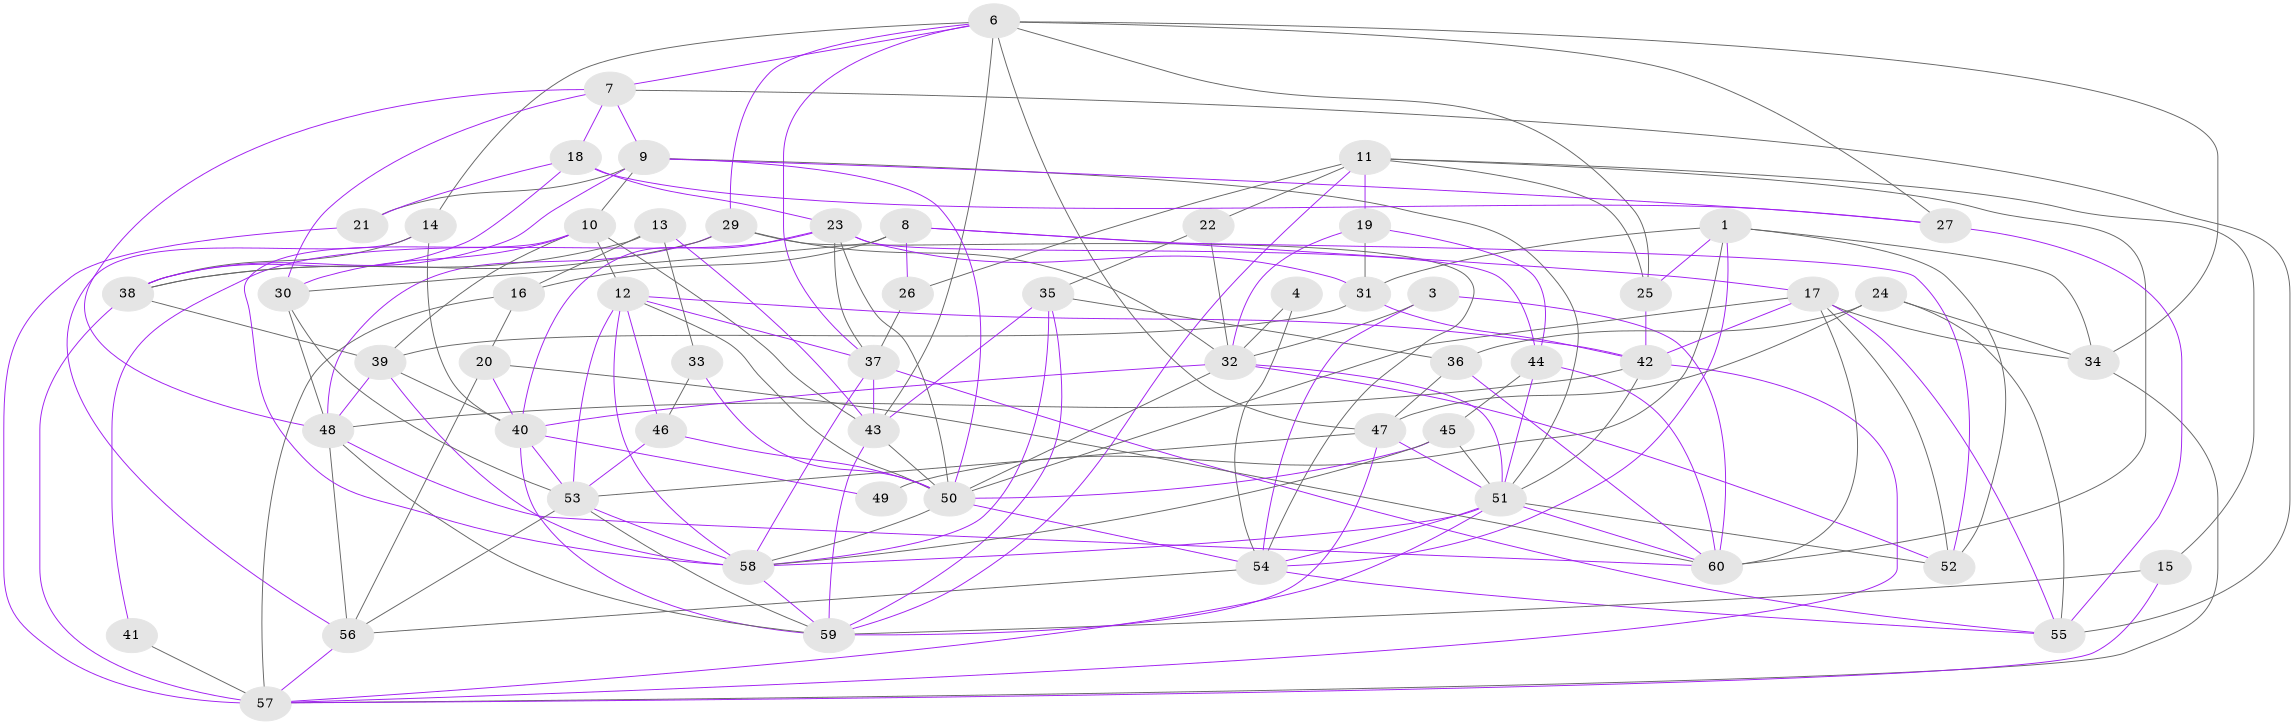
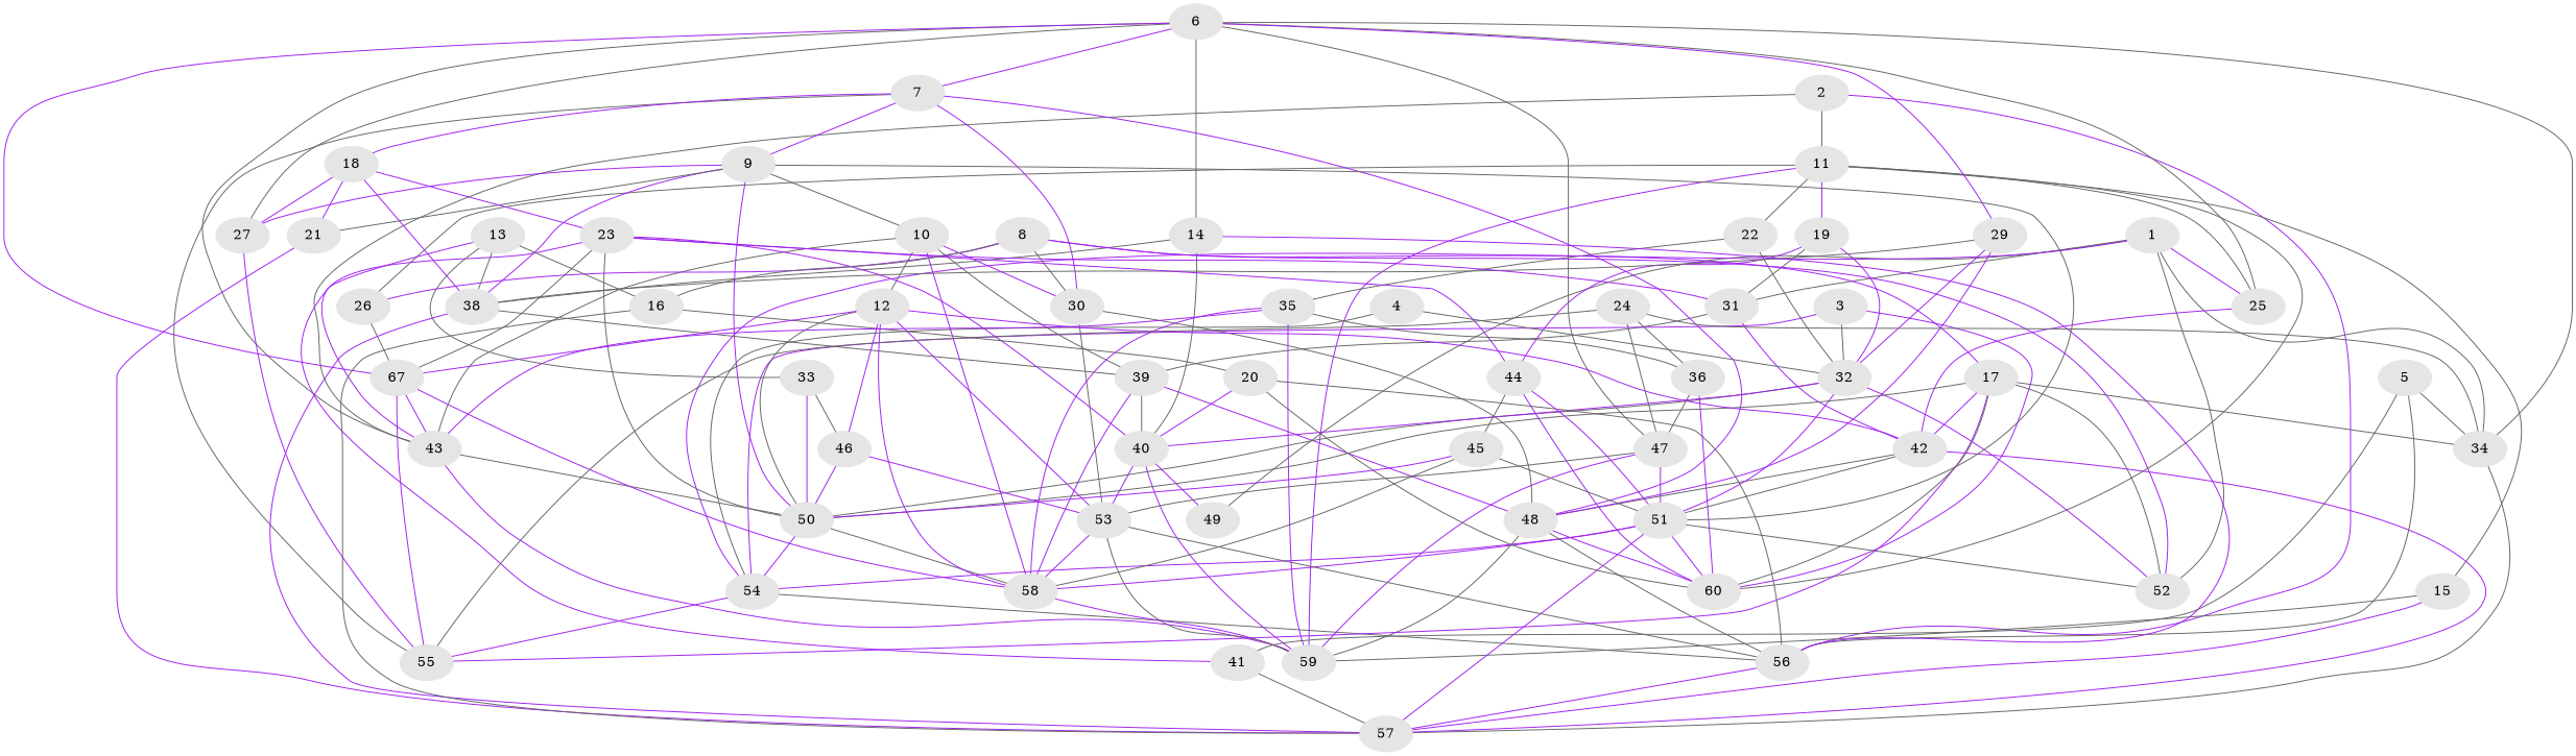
  graph {
    node [color=gray90 style=filled]
    edge [color=purple weight=1.0]
    1
    25
    31
    34
    49
    52
    54
    42
    39
    57
    56
    55
+   2
    11
    43
    60
    26
    15
    19
    22
    59
    50
    3
    32
    51
    40
    4
+   5
    41
    6
    7
    14
    27
    29
-   37
+   37 [label=67]
    47
    9
    18
    30
    48
    38
    58
    53
    10
    21
    23
    8
    16
    17
    20
    12
    46
    44
    35
    13
    33
    45
    36
    24
    1 -- 25
    1 -- 31 [color=gray40]
    1 -- 34 [color=gray40]
    1 -- 49 [color=gray40]
    1 -- 52 [color=gray40]
    1 -- 54
    25 -- 42
    31 -- 42
    31 -- 39 [color=gray40]
    34 -- 57 [color=gray40]
    54 -- 56 [color=gray40]
    54 -- 55
    42 -- 57
    42 -- 51 [color=gray40]
    42 -- 48 [color=gray40]
    39 -- 40 [color=gray40]
    39 -- 48
    39 -- 58
    56 -- 57
+   2 -- 56
+   2 -- 11 [color=gray40]
+   2 -- 43 [color=gray40]
    11 -- 25 [color=gray40]
    11 -- 60 [color=gray40]
    11 -- 26 [color=gray40]
    11 -- 15 [color=gray40]
    11 -- 19
    11 -- 22 [color=gray40]
    11 -- 59
    43 -- 59
    43 -- 50 [color=gray40]
    26 -- 37 [color=gray40]
    15 -- 57
    15 -- 59 [color=gray40]
    19 -- 31 [color=gray40]
    19 -- 32
    19 -- 44
    22 -- 32 [color=gray40]
    22 -- 35 [color=gray40]
    50 -- 54
    50 -- 58 [color=gray40]
    3 -- 54
    3 -- 60
    3 -- 32 [color=gray40]
    32 -- 52
    32 -- 50 [color=gray40]
    32 -- 51
    32 -- 40
    51 -- 52 [color=gray40]
    51 -- 54
    51 -- 57
    51 -- 60
    51 -- 58
    40 -- 49
    40 -- 59
    40 -- 53
    4 -- 54 [color=gray40]
    4 -- 32 [color=gray40]
+   5 -- 34 [color=gray40]
+   5 -- 56 [color=gray40]
+   5 -- 41 [color=gray40]
    41 -- 57 [color=gray40 weight=2.0]
    6 -- 25 [color=gray40]
    6 -- 34 [color=gray40]
    6 -- 43 [color=gray40]
    6 -- 7
    6 -- 14 [color=gray40]
    6 -- 27 [color=gray40]
    6 -- 29
    6 -- 37
    6 -- 47 [color=gray40]
    7 -- 55 [color=gray40]
    7 -- 9
    7 -- 18
    7 -- 30
    7 -- 48
    14 -- 56
    14 -- 40 [color=gray40]
    14 -- 38 [color=gray40]
    27 -- 55
-   29 -- 54 [color=gray40]
-   29 -- 32 [color=gray40]
+   29 -- 32
    29 -- 48
    29 -- 38 [color=gray40]
    37 -- 55
    37 -- 43
    37 -- 58
    47 -- 59
    47 -- 51
    47 -- 53 [color=gray40]
    9 -- 50
    9 -- 51 [color=gray40]
    9 -- 27
    9 -- 38
    9 -- 10 [color=gray40]
    9 -- 21 [color=gray40]
    18 -- 27
    18 -- 38
    18 -- 21
    18 -- 23
    30 -- 48 [color=gray40]
    30 -- 53 [color=gray40]
    48 -- 56 [color=gray40]
    48 -- 60
    48 -- 59 [color=gray40]
    38 -- 39 [color=gray40]
    38 -- 57
    58 -- 59
    53 -- 56 [color=gray40]
    53 -- 59 [color=gray40]
    53 -- 58
    10 -- 39 [color=gray40]
    10 -- 43 [color=gray40]
    10 -- 30
    10 -- 58
    10 -- 12 [color=gray40]
    21 -- 57
    23 -- 31
    23 -- 50 [color=gray40]
    23 -- 40
    23 -- 41
    23 -- 37 [color=gray40]
    23 -- 44
    8 -- 52
    8 -- 26
    8 -- 30 [color=gray40]
    8 -- 16 [color=gray40]
    8 -- 17
    16 -- 57 [color=gray40]
    16 -- 20 [color=gray40]
    17 -- 34 [color=gray40]
    17 -- 52 [color=gray40]
    17 -- 42
    17 -- 55
    17 -- 60 [color=gray40]
    17 -- 50 [color=gray40]
    20 -- 56 [color=gray40]
    20 -- 60 [color=gray40]
    20 -- 40
    12 -- 42
    12 -- 50 [color=gray40]
    12 -- 37
    12 -- 58
    12 -- 53
    12 -- 46
    46 -- 50
    46 -- 53 [weight=2.0]
    44 -- 60
    44 -- 51
    44 -- 45 [color=gray40]
    35 -- 43
    35 -- 59
    35 -- 58
    35 -- 36 [color=gray40]
    13 -- 43
    13 -- 38 [color=gray40]
    13 -- 16 [color=gray40]
    13 -- 33 [color=gray40]
    33 -- 50
    33 -- 46 [color=gray40]
    45 -- 50
    45 -- 51 [color=gray40]
    45 -- 58 [color=gray40]
    36 -- 60
    36 -- 47 [color=gray40]
    24 -- 34 [color=gray40]
    24 -- 55 [color=gray40]
    24 -- 47 [color=gray40]
    24 -- 36 [color=gray40]
  }
